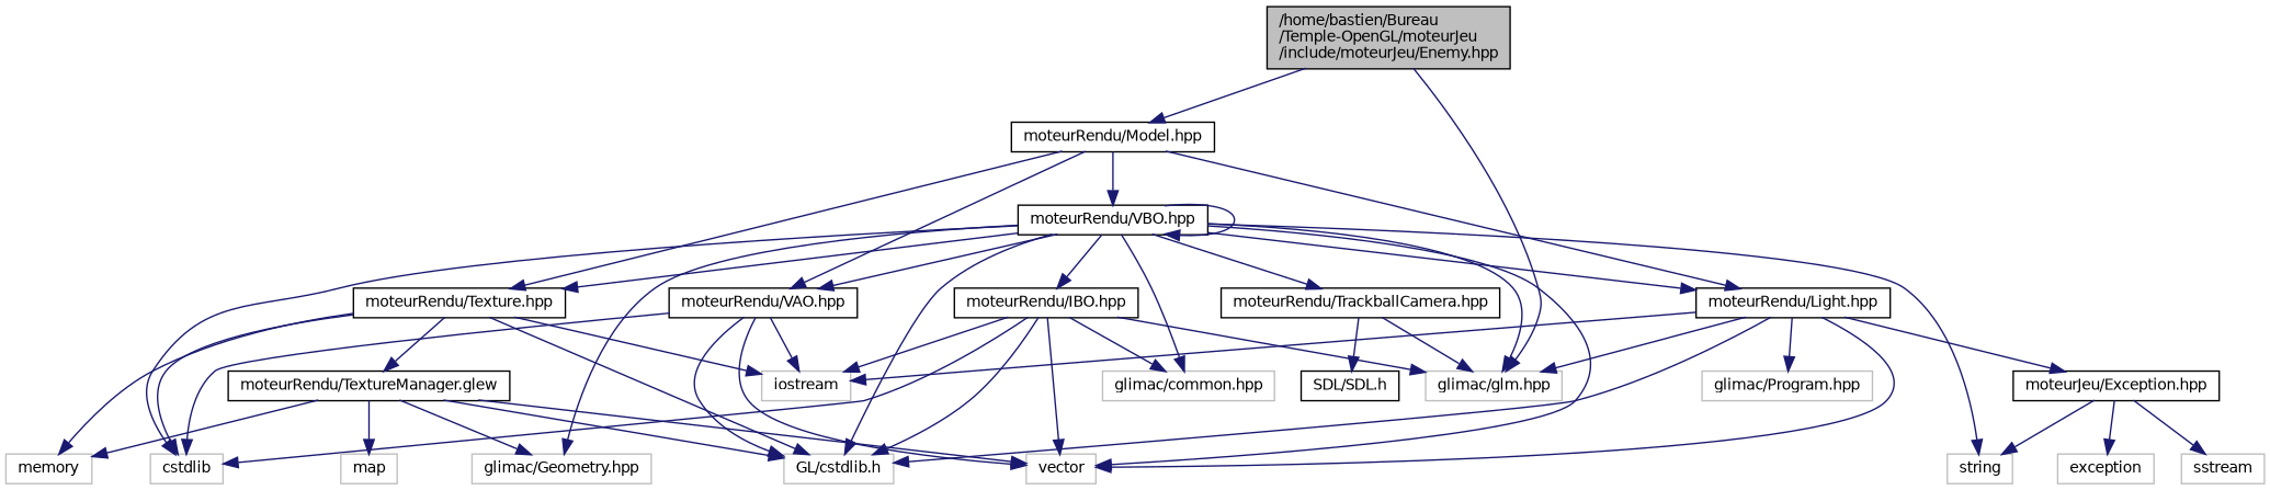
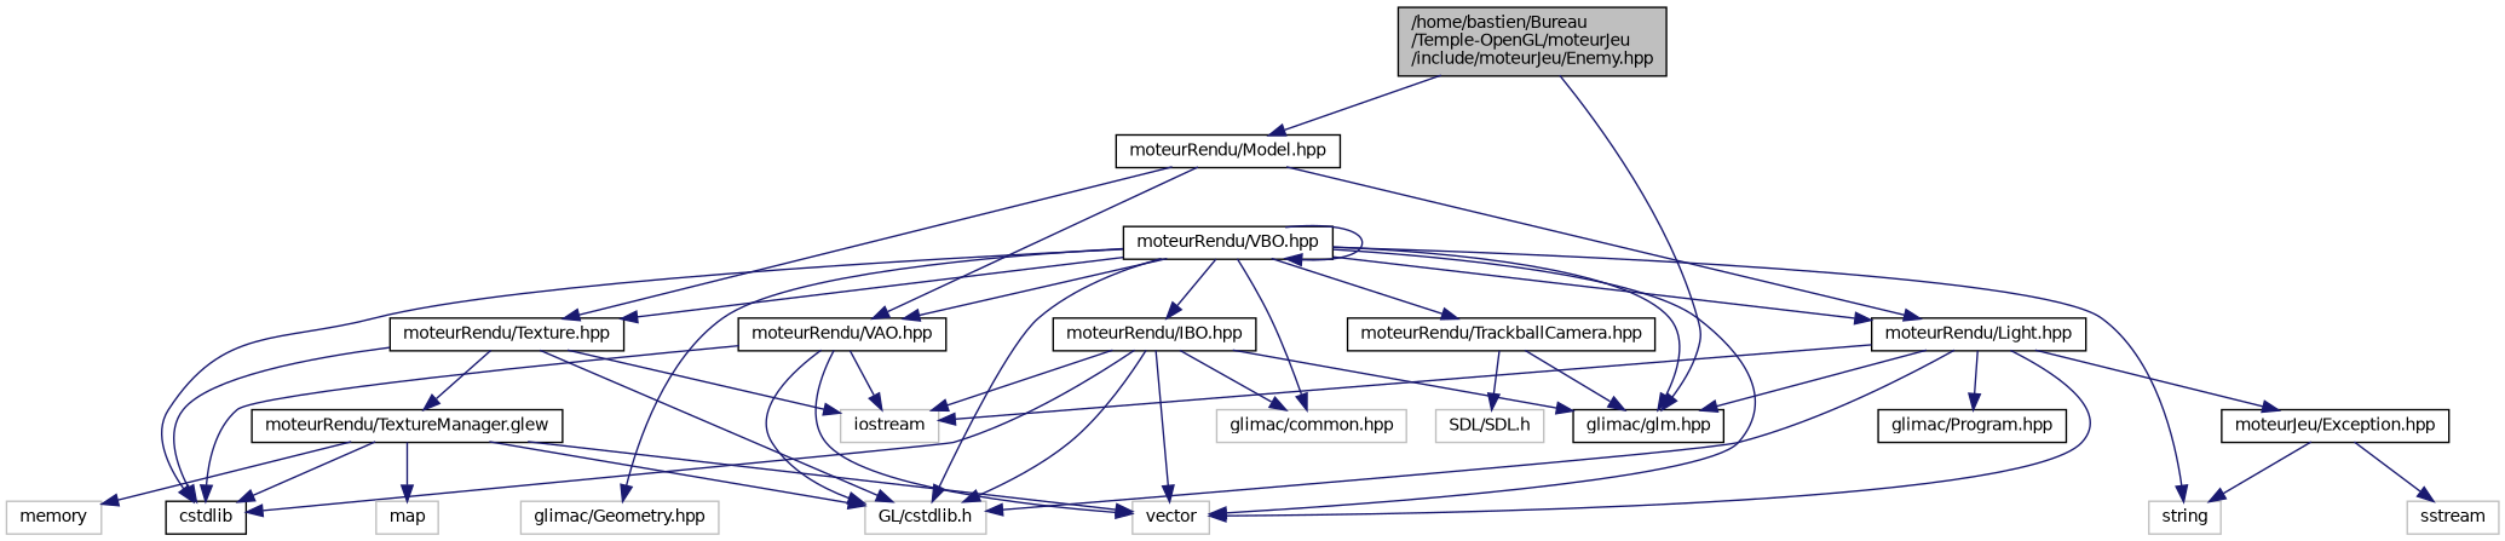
  digraph {
    node [color=grey75 fontname=Helvetica fontsize=10 shape=record]
    edge [color=midnightblue fontname=Helvetica fontsize=10 labelfontname=Helvetica labelfontsize=10 style=solid]
    n1 [color=black fillcolor=grey75 fontcolor=black height=0.2 label="/home/bastien/Bureau\l/Temple-OpenGL/moteurJeu\l/include/moteurJeu/Enemy.hpp" style=filled width=0.4]
-   n2 [height=0.2 label="glimac/glm.hpp" width=0.4]
+   n2 [color=black height=0.2 label="glimac/glm.hpp" width=0.4]
    n3 [color=black height=0.2 label="moteurRendu/Model.hpp" width=0.4]
    n4 [color=black height=0.2 label="moteurRendu/VAO.hpp" width=0.4]
    n5 [color=black height=0.2 label="moteurRendu/VBO.hpp" width=0.4]
    n6 [color=black height=0.2 label="moteurRendu/Light.hpp" width=0.4]
    n7 [color=black height=0.2 label="moteurRendu/Texture.hpp" width=0.4]
    n8 [height=0.2 label=vector width=0.4]
-   n9 [height=0.2 label=cstdlib width=0.4]
+   n9 [color=black height=0.2 label=cstdlib width=0.4]
    n10 [height=0.2 label=iostream width=0.4]
    n11 [height=0.2 label="GL/cstdlib.h" width=0.4]
    n12 [height=0.2 label=string width=0.4]
    n13 [height=0.2 label="glimac/common.hpp" width=0.4]
    n14 [height=0.2 label="glimac/Geometry.hpp" width=0.4]
    n15 [color=black height=0.2 label="moteurRendu/IBO.hpp" width=0.4]
    n16 [color=black height=0.2 label="moteurRendu/TrackballCamera.hpp" width=0.4]
-   n17 [height=0.2 label="glimac/Program.hpp" width=0.4]
+   n17 [color=black height=0.2 label="glimac/Program.hpp" width=0.4]
    n18 [color=black height=0.2 label="moteurJeu/Exception.hpp" width=0.4]
    n19 [height=0.2 label=memory width=0.4]
    n20 [color=black height=0.2 label="moteurRendu/TextureManager.glew" width=0.4]
-   n21 [color=black height=0.2 label="SDL/SDL.h" width=0.4]
-   n22 [height=0.2 label=exception width=0.4]
+   n21 [height=0.2 label="SDL/SDL.h" width=0.4]
    n23 [height=0.2 label=sstream width=0.4]
    n24 [height=0.2 label=map width=0.4]
    n1 -> n2
    n1 -> n3
    n3 -> n4
-   n3 -> n5
    n3 -> n6
    n3 -> n7
    n4 -> n8
    n4 -> n9
    n4 -> n10
    n4 -> n11
    n5 -> n2
    n5 -> n4
    n5 -> n5
    n5 -> n6
    n5 -> n7
    n5 -> n8
    n5 -> n9
    n5 -> n11
    n5 -> n12
    n5 -> n13
    n5 -> n14
    n5 -> n15
    n5 -> n16
    n6 -> n2
    n6 -> n8
    n6 -> n10
    n6 -> n11
    n6 -> n17
    n6 -> n18
    n7 -> n9
    n7 -> n10
    n7 -> n11
-   n7 -> n19
    n7 -> n20
    n15 -> n2
    n15 -> n8
    n15 -> n9
    n15 -> n10
    n15 -> n11
    n15 -> n13
    n16 -> n2
    n16 -> n21
    n18 -> n12
-   n18 -> n22
    n18 -> n23
    n20 -> n8
-   n20 -> n14
+   n20 -> n9
    n20 -> n11
    n20 -> n19
    n20 -> n24
  }
